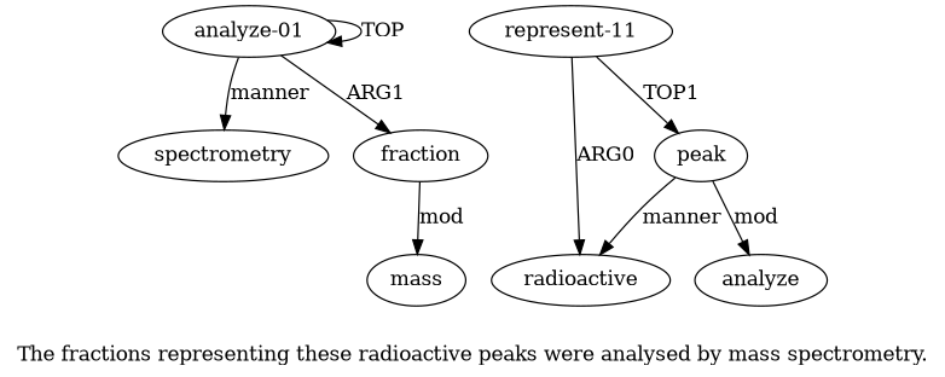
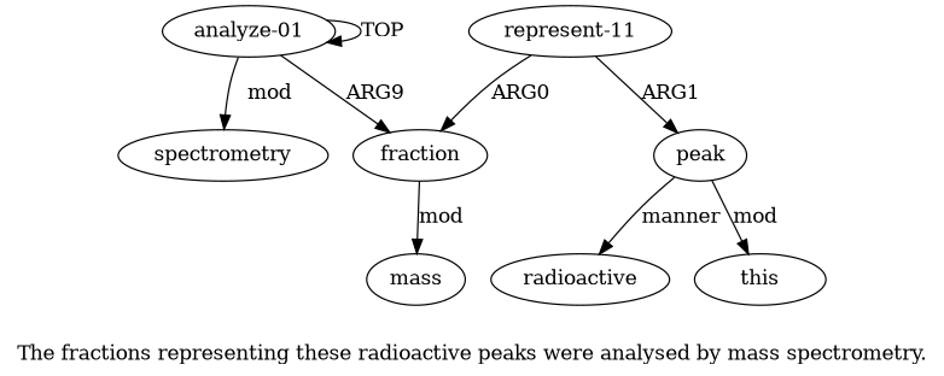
  digraph {
    label="The fractions representing these radioactive peaks were analysed by mass spectrometry."
    node [color=black]
    edge [color=black gold_label=mod test_label=mod]
    n1 [gold_ind=1 gold_label=fraction label=fraction test_ind=1 test_label=fraction]
    n2 [gold_ind=7 gold_label=mass label=mass test_ind=7 test_label=mass]
    n3 [gold_ind=0 gold_label="analyze-01" label="analyze-01" test_ind=0 test_label="analyze-01"]
    n4 [gold_ind=6 gold_label=spectrometry label=spectrometry test_ind=6 test_label=spectrometry]
    n5 [gold_ind=3 gold_label=peak label=peak test_ind=3 test_label=peak]
-   n6 [gold_ind=5 gold_label=this label=analyze test_ind=5 test_label=this]
+   n6 [gold_ind=5 gold_label=this label=this test_ind=5 test_label=this]
    n7 [gold_ind=4 gold_label=radioactive label=radioactive test_ind=4 test_label=radioactive]
    n8 [gold_ind=2 gold_label="represent-01" label="represent-11" test_ind=2 test_label="represent-01"]
    n1 -> n2 [label=mod]
-   n3 -> n1 [gold_label=ARG1 label=ARG1 test_label=ARG1]
+   n3 -> n1 [gold_label=ARG1 label=ARG9 test_label=ARG1]
    n3 -> n3 [gold_label=TOP label=TOP test_label=TOP]
-   n3 -> n4 [gold_label=manner label=manner test_label=manner]
+   n3 -> n4 [gold_label=manner label=mod test_label=manner]
    n5 -> n6 [label=mod]
    n5 -> n7 [label=manner]
-   n8 -> n7 [gold_label=ARG0 label=ARG0 test_label=ARG0]
-   n8 -> n5 [gold_label=ARG1 label=TOP1 test_label=ARG1]
+   n8 -> n1 [gold_label=ARG0 label=ARG0 test_label=ARG0]
+   n8 -> n5 [gold_label=ARG1 label=ARG1 test_label=ARG1]
  }
